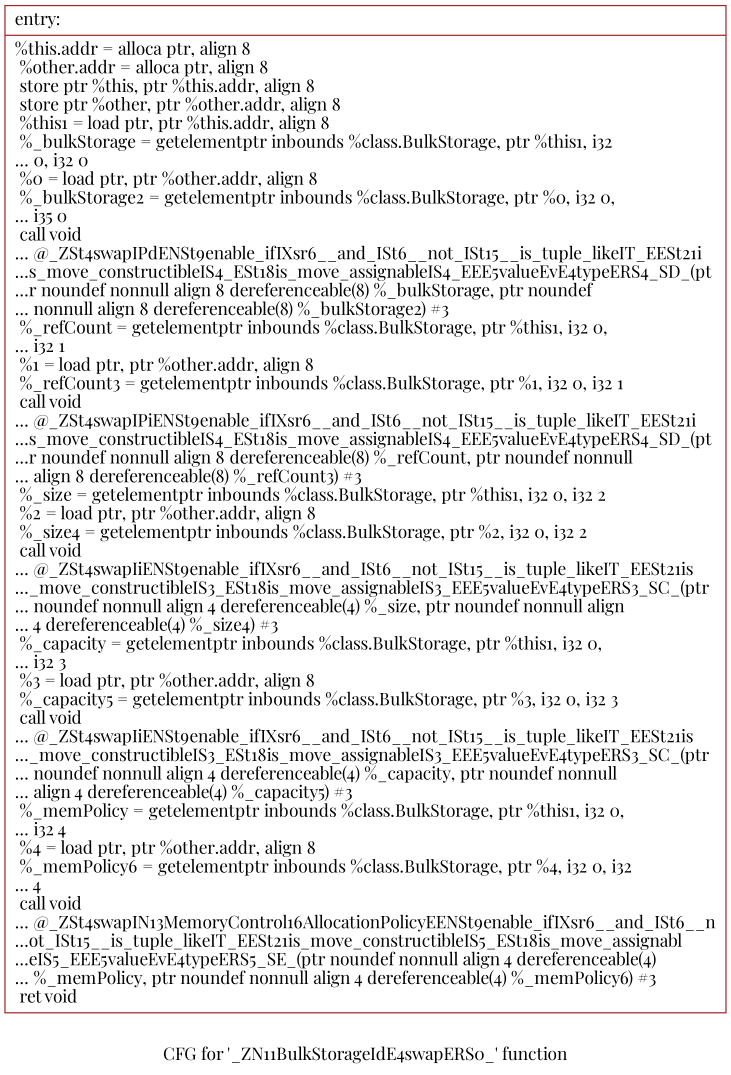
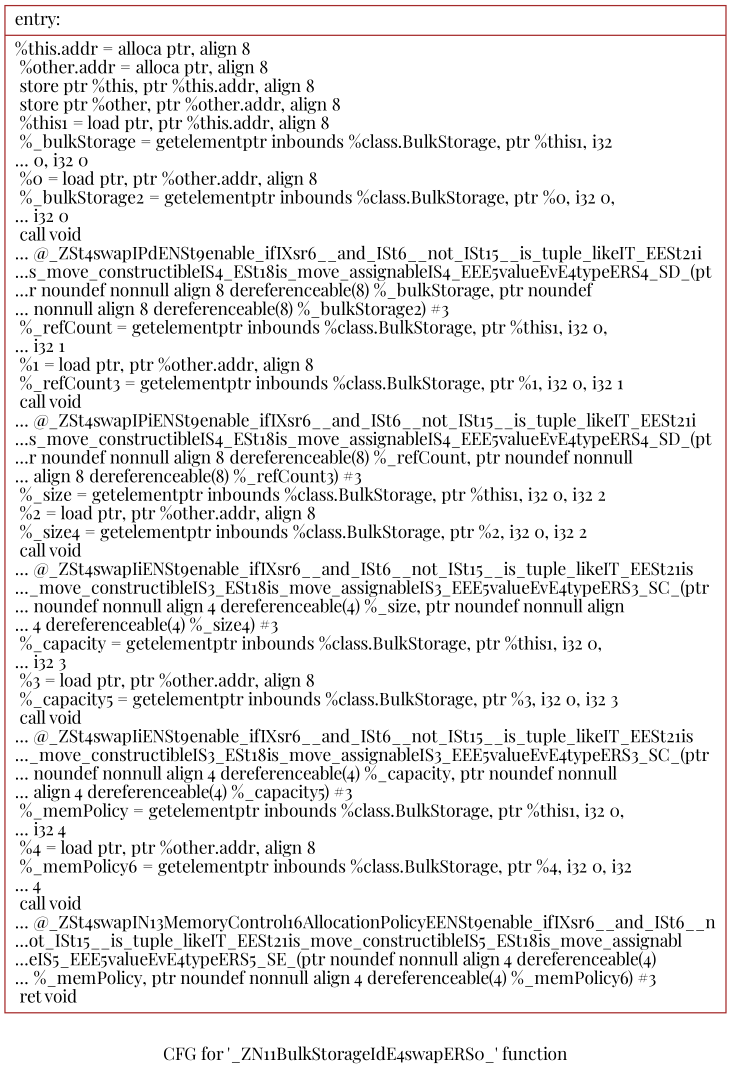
  digraph {
    label="CFG for '_ZN11BulkStorageIdE4swapERS0_' function"
    fontname="Playfair Display"
-   n1 [color=brown fillcolor=white fontname="Playfair Display" label="{entry:\l|  %this.addr = alloca ptr, align 8\l  %other.addr = alloca ptr, align 8\l  store ptr %this, ptr %this.addr, align 8\l  store ptr %other, ptr %other.addr, align 8\l  %this1 = load ptr, ptr %this.addr, align 8\l  %_bulkStorage = getelementptr inbounds %class.BulkStorage, ptr %this1, i32\l... 0, i32 0\l  %0 = load ptr, ptr %other.addr, align 8\l  %_bulkStorage2 = getelementptr inbounds %class.BulkStorage, ptr %0, i32 0,\l... i35 0\l  call void\l... @_ZSt4swapIPdENSt9enable_ifIXsr6__and_ISt6__not_ISt15__is_tuple_likeIT_EESt21i\l...s_move_constructibleIS4_ESt18is_move_assignableIS4_EEE5valueEvE4typeERS4_SD_(pt\l...r noundef nonnull align 8 dereferenceable(8) %_bulkStorage, ptr noundef\l... nonnull align 8 dereferenceable(8) %_bulkStorage2) #3\l  %_refCount = getelementptr inbounds %class.BulkStorage, ptr %this1, i32 0,\l... i32 1\l  %1 = load ptr, ptr %other.addr, align 8\l  %_refCount3 = getelementptr inbounds %class.BulkStorage, ptr %1, i32 0, i32 1\l  call void\l... @_ZSt4swapIPiENSt9enable_ifIXsr6__and_ISt6__not_ISt15__is_tuple_likeIT_EESt21i\l...s_move_constructibleIS4_ESt18is_move_assignableIS4_EEE5valueEvE4typeERS4_SD_(pt\l...r noundef nonnull align 8 dereferenceable(8) %_refCount, ptr noundef nonnull\l... align 8 dereferenceable(8) %_refCount3) #3\l  %_size = getelementptr inbounds %class.BulkStorage, ptr %this1, i32 0, i32 2\l  %2 = load ptr, ptr %other.addr, align 8\l  %_size4 = getelementptr inbounds %class.BulkStorage, ptr %2, i32 0, i32 2\l  call void\l... @_ZSt4swapIiENSt9enable_ifIXsr6__and_ISt6__not_ISt15__is_tuple_likeIT_EESt21is\l..._move_constructibleIS3_ESt18is_move_assignableIS3_EEE5valueEvE4typeERS3_SC_(ptr\l... noundef nonnull align 4 dereferenceable(4) %_size, ptr noundef nonnull align\l... 4 dereferenceable(4) %_size4) #3\l  %_capacity = getelementptr inbounds %class.BulkStorage, ptr %this1, i32 0,\l... i32 3\l  %3 = load ptr, ptr %other.addr, align 8\l  %_capacity5 = getelementptr inbounds %class.BulkStorage, ptr %3, i32 0, i32 3\l  call void\l... @_ZSt4swapIiENSt9enable_ifIXsr6__and_ISt6__not_ISt15__is_tuple_likeIT_EESt21is\l..._move_constructibleIS3_ESt18is_move_assignableIS3_EEE5valueEvE4typeERS3_SC_(ptr\l... noundef nonnull align 4 dereferenceable(4) %_capacity, ptr noundef nonnull\l... align 4 dereferenceable(4) %_capacity5) #3\l  %_memPolicy = getelementptr inbounds %class.BulkStorage, ptr %this1, i32 0,\l... i32 4\l  %4 = load ptr, ptr %other.addr, align 8\l  %_memPolicy6 = getelementptr inbounds %class.BulkStorage, ptr %4, i32 0, i32\l... 4\l  call void\l... @_ZSt4swapIN13MemoryControl16AllocationPolicyEENSt9enable_ifIXsr6__and_ISt6__n\l...ot_ISt15__is_tuple_likeIT_EESt21is_move_constructibleIS5_ESt18is_move_assignabl\l...eIS5_EEE5valueEvE4typeERS5_SE_(ptr noundef nonnull align 4 dereferenceable(4)\l... %_memPolicy, ptr noundef nonnull align 4 dereferenceable(4) %_memPolicy6) #3\l  ret void\l}" shape=record style=filled]
+   n1 [color=brown fillcolor=white fontname="Playfair Display" label="{entry:\l|  %this.addr = alloca ptr, align 8\l  %other.addr = alloca ptr, align 8\l  store ptr %this, ptr %this.addr, align 8\l  store ptr %other, ptr %other.addr, align 8\l  %this1 = load ptr, ptr %this.addr, align 8\l  %_bulkStorage = getelementptr inbounds %class.BulkStorage, ptr %this1, i32\l... 0, i32 0\l  %0 = load ptr, ptr %other.addr, align 8\l  %_bulkStorage2 = getelementptr inbounds %class.BulkStorage, ptr %0, i32 0,\l... i32 0\l  call void\l... @_ZSt4swapIPdENSt9enable_ifIXsr6__and_ISt6__not_ISt15__is_tuple_likeIT_EESt21i\l...s_move_constructibleIS4_ESt18is_move_assignableIS4_EEE5valueEvE4typeERS4_SD_(pt\l...r noundef nonnull align 8 dereferenceable(8) %_bulkStorage, ptr noundef\l... nonnull align 8 dereferenceable(8) %_bulkStorage2) #3\l  %_refCount = getelementptr inbounds %class.BulkStorage, ptr %this1, i32 0,\l... i32 1\l  %1 = load ptr, ptr %other.addr, align 8\l  %_refCount3 = getelementptr inbounds %class.BulkStorage, ptr %1, i32 0, i32 1\l  call void\l... @_ZSt4swapIPiENSt9enable_ifIXsr6__and_ISt6__not_ISt15__is_tuple_likeIT_EESt21i\l...s_move_constructibleIS4_ESt18is_move_assignableIS4_EEE5valueEvE4typeERS4_SD_(pt\l...r noundef nonnull align 8 dereferenceable(8) %_refCount, ptr noundef nonnull\l... align 8 dereferenceable(8) %_refCount3) #3\l  %_size = getelementptr inbounds %class.BulkStorage, ptr %this1, i32 0, i32 2\l  %2 = load ptr, ptr %other.addr, align 8\l  %_size4 = getelementptr inbounds %class.BulkStorage, ptr %2, i32 0, i32 2\l  call void\l... @_ZSt4swapIiENSt9enable_ifIXsr6__and_ISt6__not_ISt15__is_tuple_likeIT_EESt21is\l..._move_constructibleIS3_ESt18is_move_assignableIS3_EEE5valueEvE4typeERS3_SC_(ptr\l... noundef nonnull align 4 dereferenceable(4) %_size, ptr noundef nonnull align\l... 4 dereferenceable(4) %_size4) #3\l  %_capacity = getelementptr inbounds %class.BulkStorage, ptr %this1, i32 0,\l... i32 3\l  %3 = load ptr, ptr %other.addr, align 8\l  %_capacity5 = getelementptr inbounds %class.BulkStorage, ptr %3, i32 0, i32 3\l  call void\l... @_ZSt4swapIiENSt9enable_ifIXsr6__and_ISt6__not_ISt15__is_tuple_likeIT_EESt21is\l..._move_constructibleIS3_ESt18is_move_assignableIS3_EEE5valueEvE4typeERS3_SC_(ptr\l... noundef nonnull align 4 dereferenceable(4) %_capacity, ptr noundef nonnull\l... align 4 dereferenceable(4) %_capacity5) #3\l  %_memPolicy = getelementptr inbounds %class.BulkStorage, ptr %this1, i32 0,\l... i32 4\l  %4 = load ptr, ptr %other.addr, align 8\l  %_memPolicy6 = getelementptr inbounds %class.BulkStorage, ptr %4, i32 0, i32\l... 4\l  call void\l... @_ZSt4swapIN13MemoryControl16AllocationPolicyEENSt9enable_ifIXsr6__and_ISt6__n\l...ot_ISt15__is_tuple_likeIT_EESt21is_move_constructibleIS5_ESt18is_move_assignabl\l...eIS5_EEE5valueEvE4typeERS5_SE_(ptr noundef nonnull align 4 dereferenceable(4)\l... %_memPolicy, ptr noundef nonnull align 4 dereferenceable(4) %_memPolicy6) #3\l  ret void\l}" shape=record style=filled]
  }
